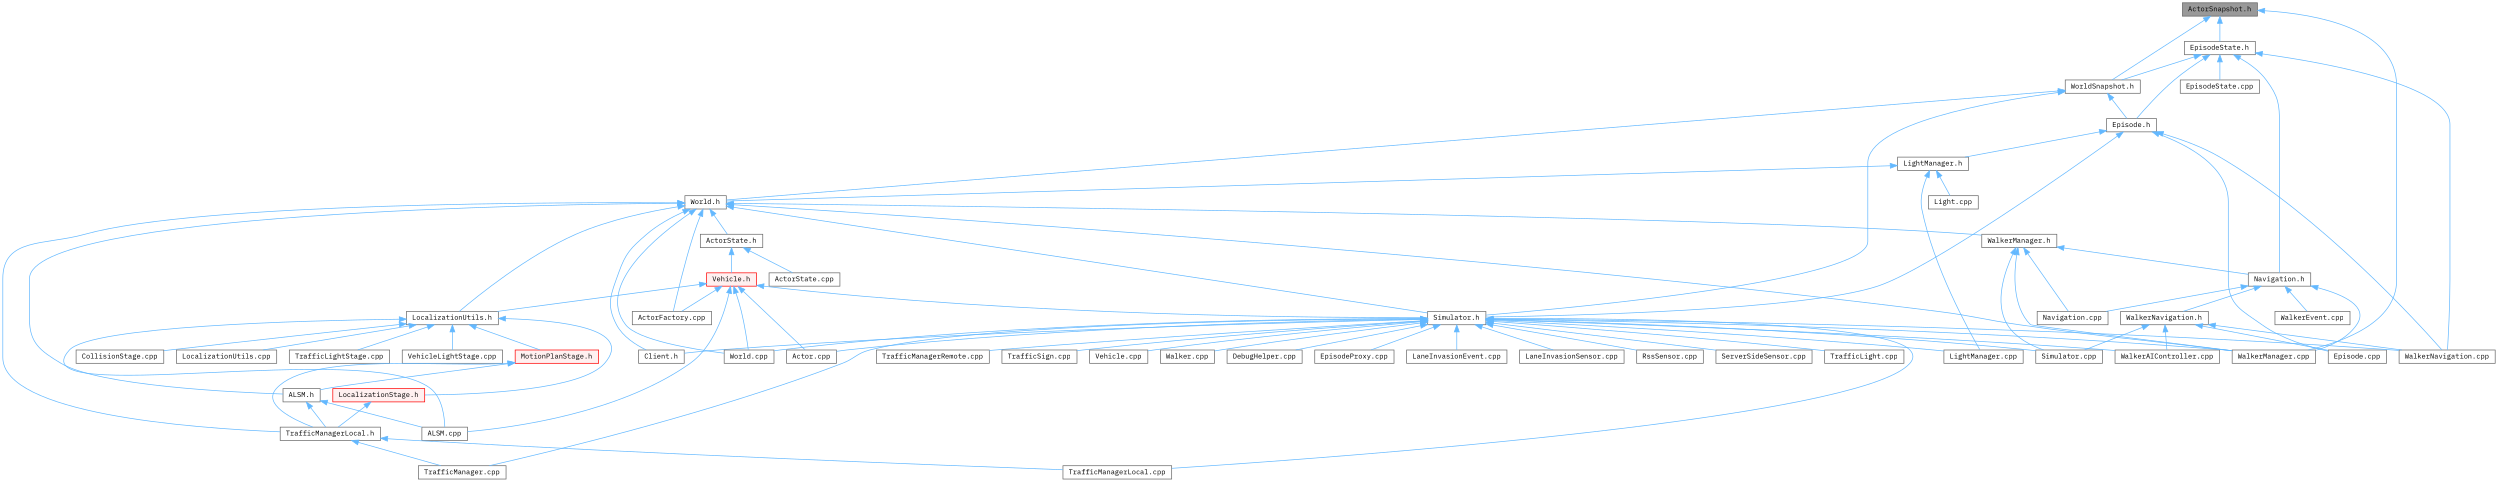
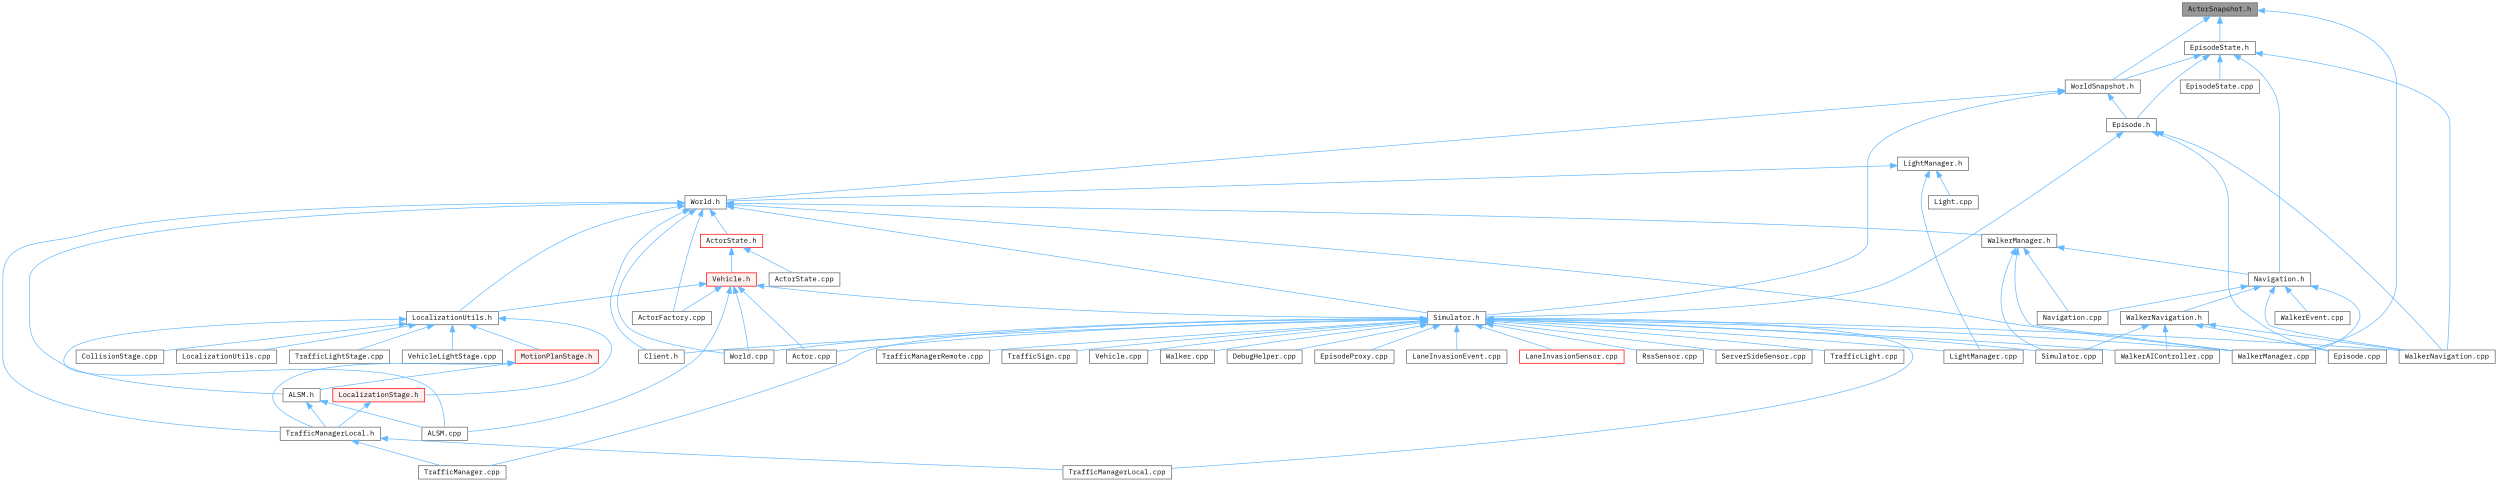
  digraph {
    fontname="IBM Plex Mono"
    node [color=grey40 fillcolor=white fontname="IBM Plex Mono" fontsize=10 shape=box style=filled]
    edge [color=steelblue1 dir=back fontname="IBM Plex Mono" fontsize=10 labelfontname=Helvetica labelfontsize=10 style=solid]
    n1 [color=gray40 fillcolor=grey60 fontcolor=black height=0.2 label="ActorSnapshot.h" width=0.4]
    n2 [height=0.2 label="EpisodeState.h" width=0.4]
    n3 [height=0.2 label="WalkerManager.cpp" width=0.4]
    n4 [height=0.2 label="WorldSnapshot.h" width=0.4]
    n5 [height=0.2 label="Episode.h" width=0.4]
    n6 [height=0.2 label="WalkerNavigation.cpp" width=0.4]
    n7 [height=0.2 label="Navigation.h" width=0.4]
    n8 [height=0.2 label="EpisodeState.cpp" width=0.4]
    n9 [height=0.2 label="Simulator.h" width=0.4]
    n10 [height=0.2 label="World.h" width=0.4]
    n11 [height=0.2 label="Episode.cpp" width=0.4]
    n12 [height=0.2 label="LightManager.h" width=0.4]
    n13 [height=0.2 label="Navigation.cpp" width=0.4]
    n14 [height=0.2 label="WalkerEvent.cpp" width=0.4]
    n15 [height=0.2 label="WalkerNavigation.h" width=0.4]
    n16 [height=0.2 label="Light.cpp" width=0.4]
    n17 [height=0.2 label="LightManager.cpp" width=0.4]
    n18 [height=0.2 label="Client.h" width=0.4]
    n19 [height=0.2 label="World.cpp" width=0.4]
    n20 [height=0.2 label="TrafficManager.cpp" width=0.4]
    n21 [height=0.2 label="TrafficManagerLocal.cpp" width=0.4]
    n22 [height=0.2 label="Actor.cpp" width=0.4]
    n23 [height=0.2 label="DebugHelper.cpp" width=0.4]
    n24 [height=0.2 label="EpisodeProxy.cpp" width=0.4]
    n25 [height=0.2 label="LaneInvasionEvent.cpp" width=0.4]
-   n26 [height=0.2 label="LaneInvasionSensor.cpp" width=0.4]
+   n26 [color=red height=0.2 label="LaneInvasionSensor.cpp" width=0.4]
    n27 [height=0.2 label="RssSensor.cpp" width=0.4]
    n28 [height=0.2 label="ServerSideSensor.cpp" width=0.4]
    n29 [height=0.2 label="Simulator.cpp" width=0.4]
    n30 [height=0.2 label="TrafficLight.cpp" width=0.4]
    n31 [height=0.2 label="TrafficManagerRemote.cpp" width=0.4]
    n32 [height=0.2 label="TrafficSign.cpp" width=0.4]
    n33 [height=0.2 label="Vehicle.cpp" width=0.4]
    n34 [height=0.2 label="Walker.cpp" width=0.4]
    n35 [height=0.2 label="WalkerAIController.cpp" width=0.4]
    n36 [height=0.2 label="ALSM.h" width=0.4]
    n37 [height=0.2 label="TrafficManagerLocal.h" width=0.4]
    n38 [height=0.2 label="ActorFactory.cpp" width=0.4]
-   n39 [height=0.2 label="ActorState.h" width=0.4]
+   n39 [color=red height=0.2 label="ActorState.h" width=0.4]
    n40 [height=0.2 label="LocalizationUtils.h" width=0.4]
    n41 [height=0.2 label="WalkerManager.h" width=0.4]
    n42 [height=0.2 label="ALSM.cpp" width=0.4]
    n43 [color=red fillcolor="#FFF0F0" height=0.2 label="Vehicle.h" width=0.4]
    n44 [height=0.2 label="ActorState.cpp" width=0.4]
    n45 [height=0.2 label="CollisionStage.cpp" width=0.4]
    n46 [color=red fillcolor="#FFF0F0" height=0.2 label="LocalizationStage.h" width=0.4]
    n47 [height=0.2 label="LocalizationUtils.cpp" width=0.4]
    n48 [color=red fillcolor="#FFF0F0" height=0.2 label="MotionPlanStage.h" width=0.4]
    n49 [height=0.2 label="TrafficLightStage.cpp" width=0.4]
    n50 [height=0.2 label="VehicleLightStage.cpp" width=0.4]
    n1 -> n2
    n1 -> n3
    n1 -> n4
    n2 -> n4
    n2 -> n5
    n2 -> n6
    n2 -> n7
    n2 -> n8
    n4 -> n5
    n4 -> n9
    n4 -> n10
    n5 -> n6
    n5 -> n9
    n5 -> n11
-   n5 -> n12
    n7 -> n3
+   n7 -> n6
    n7 -> n13
    n7 -> n14
    n7 -> n15
    n9 -> n3
    n9 -> n6
    n9 -> n17
    n9 -> n18
    n9 -> n19
    n9 -> n20
    n9 -> n21
    n9 -> n22
    n9 -> n23
    n9 -> n24
    n9 -> n25
    n9 -> n26
    n9 -> n27
    n9 -> n28
    n9 -> n29
    n9 -> n30
    n9 -> n31
    n9 -> n32
    n9 -> n33
    n9 -> n34
    n9 -> n35
    n10 -> n3
    n10 -> n9
    n10 -> n18
    n10 -> n19
    n10 -> n36
    n10 -> n37
    n10 -> n38
    n10 -> n39
    n10 -> n40
    n10 -> n41
    n12 -> n10
    n12 -> n16
    n12 -> n17
    n15 -> n6
    n15 -> n11
    n15 -> n29
    n15 -> n35
    n36 -> n37
    n36 -> n42
    n37 -> n20
    n37 -> n21
    n39 -> n43
    n39 -> n44
    n40 -> n42
    n40 -> n45
    n40 -> n46
    n40 -> n47
    n40 -> n48
    n40 -> n49
    n40 -> n50
    n41 -> n3
    n41 -> n7
    n41 -> n13
    n41 -> n29
    n43 -> n9
    n43 -> n19
    n43 -> n22
    n43 -> n38
    n43 -> n40
    n43 -> n42
    n46 -> n37
    n48 -> n36
    n48 -> n37
  }
